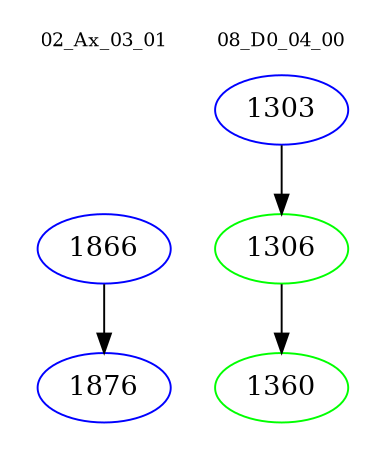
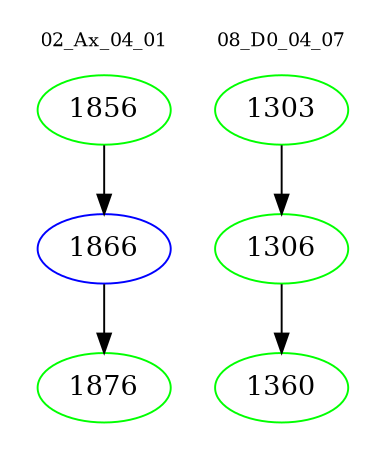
  digraph {
    node [color=green]
    edge [color=black]
+   n1 [label=1856]
    n2 [color=blue label=1866]
-   n3 [color=blue label=1876]
-   n4 [color=blue label=1303]
+   n3 [label=1876]
+   n4 [label=1303]
    n5 [label=1306]
    n6 [label=1360]
    subgraph cluster_1 {
      color=white
      fontsize=10
-     label="02_Ax_03_01"
+     label="02_Ax_04_01"
+     n1
      n2
      n3
    }
    subgraph cluster_2 {
      color=white
      fontsize=10
-     label="08_D0_04_00"
+     label="08_D0_04_07"
      n4
      n5
      n6
    }
+   n1 -> n2
    n2 -> n3
    n4 -> n5
    n5 -> n6
  }
